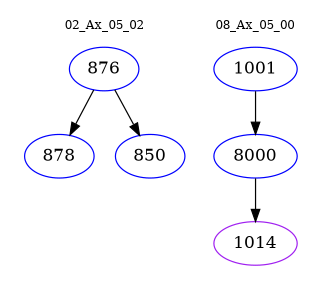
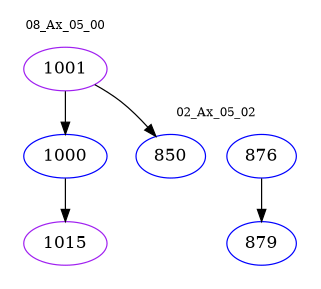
  digraph {
    node [color=blue]
    edge [color=black]
    n1 [label=876]
-   n2 [label=878]
+   n2 [label=879]
    n3 [label=850]
-   n4 [label=8000]
-   n5 [label=1001]
-   n6 [color=purple label=1014]
+   n4 [label=1000]
+   n5 [color=purple label=1001]
+   n6 [color=purple label=1015]
    subgraph cluster_1 {
      color=white
      fontsize=10
      label="02_Ax_05_02"
      n1
      n2
      n3
    }
    subgraph cluster_2 {
      color=white
      fontsize=10
      label="08_Ax_05_00"
      n4
      n5
      n6
    }
    n1 -> n2
-   n1 -> n3
+   n5 -> n3
    n4 -> n6
    n5 -> n4
  }
